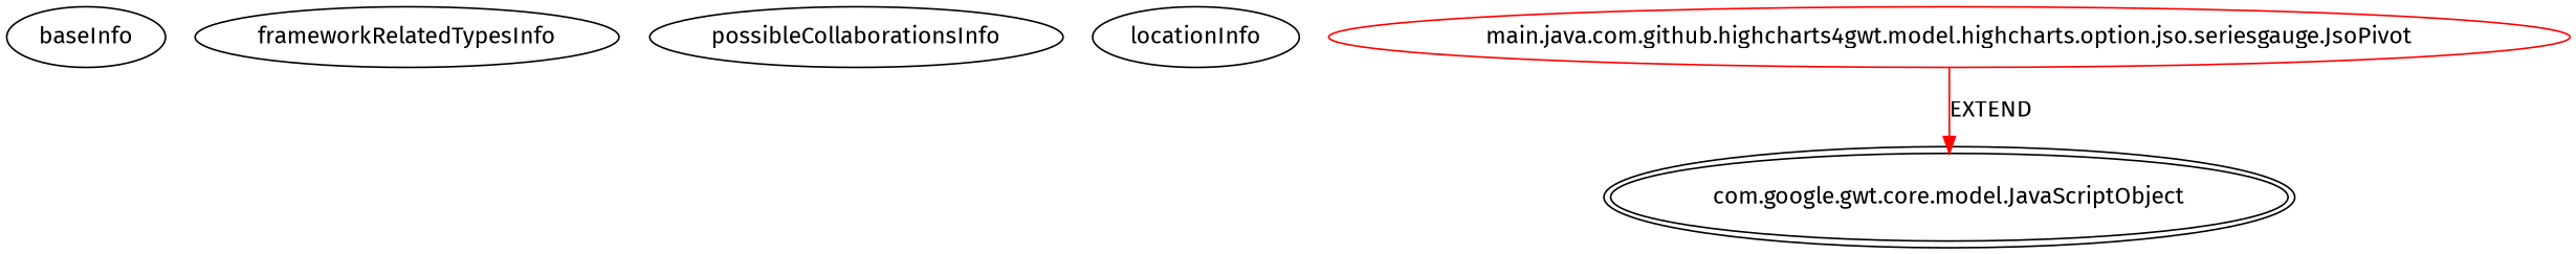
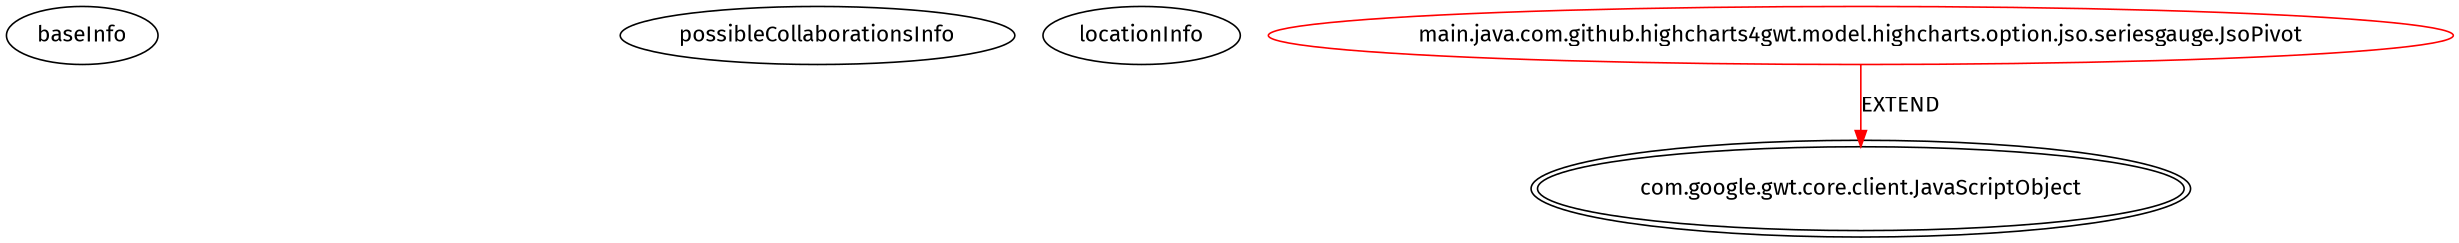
  digraph {
    fontname="Fira Sans"
    node [fontname="Fira Sans"]
    baseInfo [category=extension_graph graphId=2523 isAnonymous=false possibleRelation=false]
-   frameworkRelatedTypesInfo [0="com.google.gwt.core.client.JavaScriptObject"]
    possibleCollaborationsInfo
    locationInfo [contextSignature=JsoPivot filePath="/highcharts4gwt-highcharts/highchart-wrapper-master/src/main/java/com/github/highcharts4gwt/model/highcharts/option/jso/seriesgauge/JsoPivot.java" graphId=2523 projectName="highcharts4gwt-highcharts"]
    n5 [color=red isFrameworkType=false label="main.java.com.github.highcharts4gwt.model.highcharts.option.jso.seriesgauge.JsoPivot" vertexType=ROOT_CLIENT_CLASS_DECLARATION]
-   n6 [isFrameworkType=true label="com.google.gwt.core.model.JavaScriptObject" peripheries=2 vertexType=FRAMEWORK_CLASS_TYPE]
+   n6 [isFrameworkType=true label="com.google.gwt.core.client.JavaScriptObject" peripheries=2 vertexType=FRAMEWORK_CLASS_TYPE]
    n5 -> n6 [color=red label=EXTEND fontname="Fira Sans"]
  }
